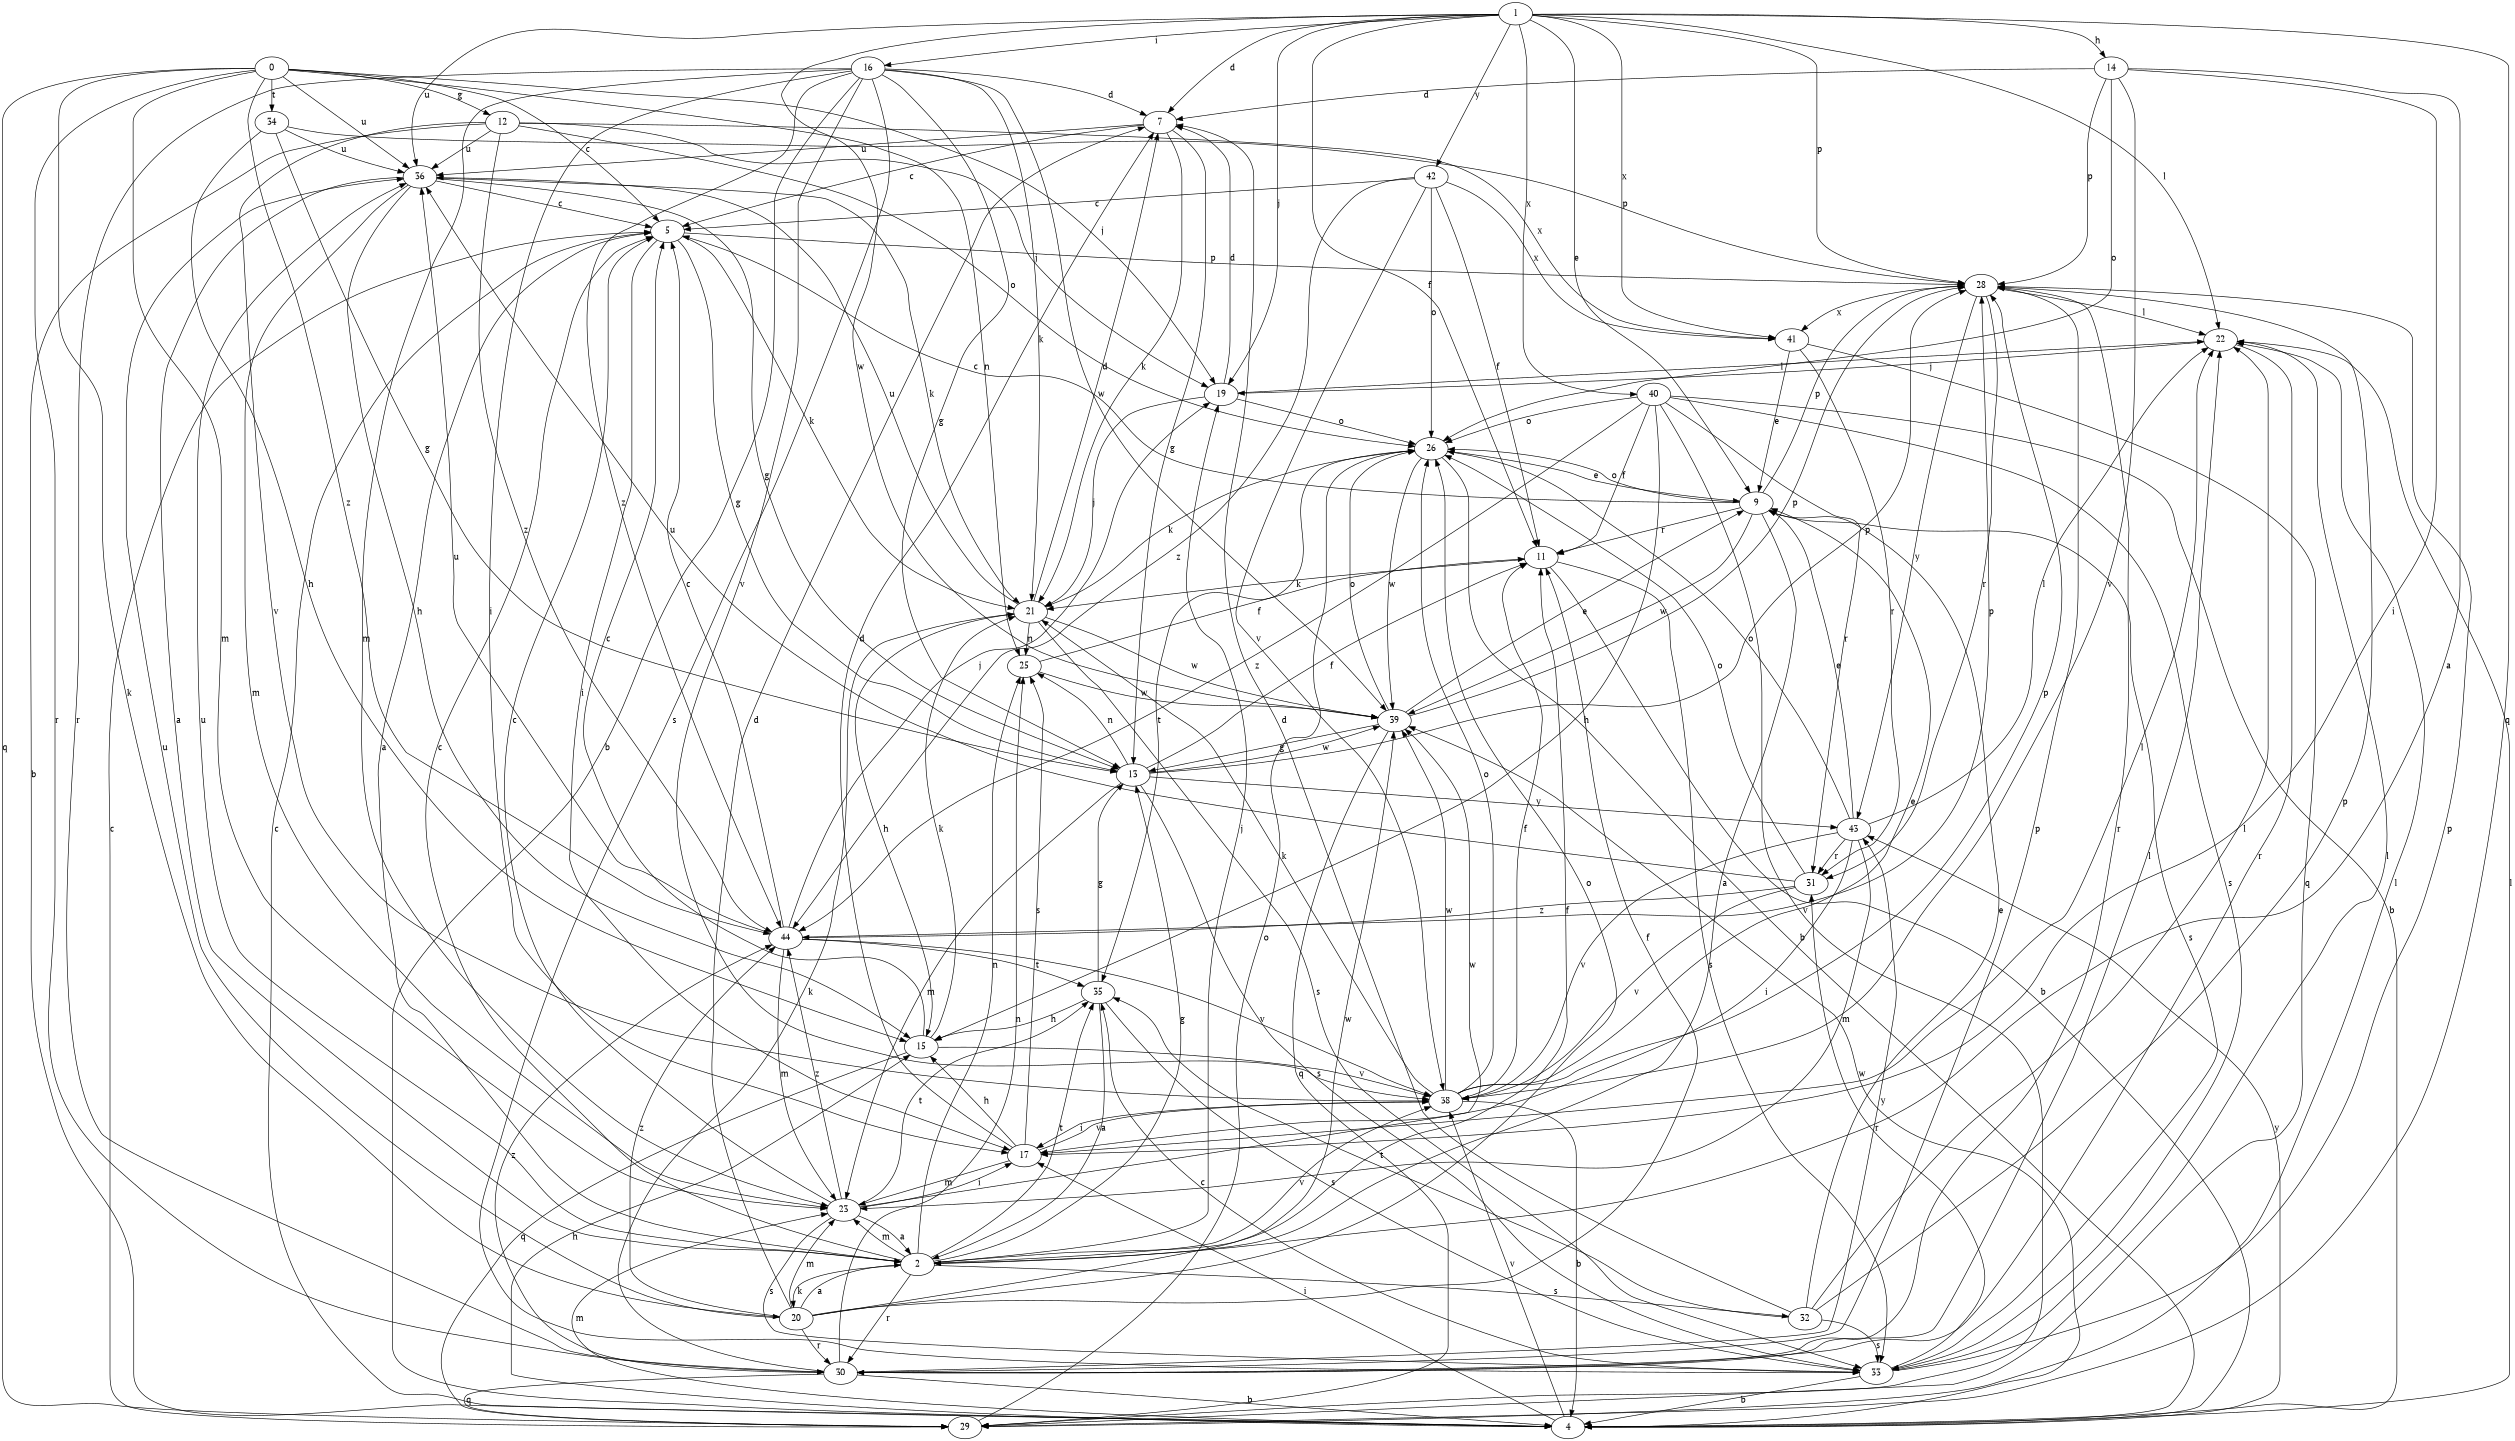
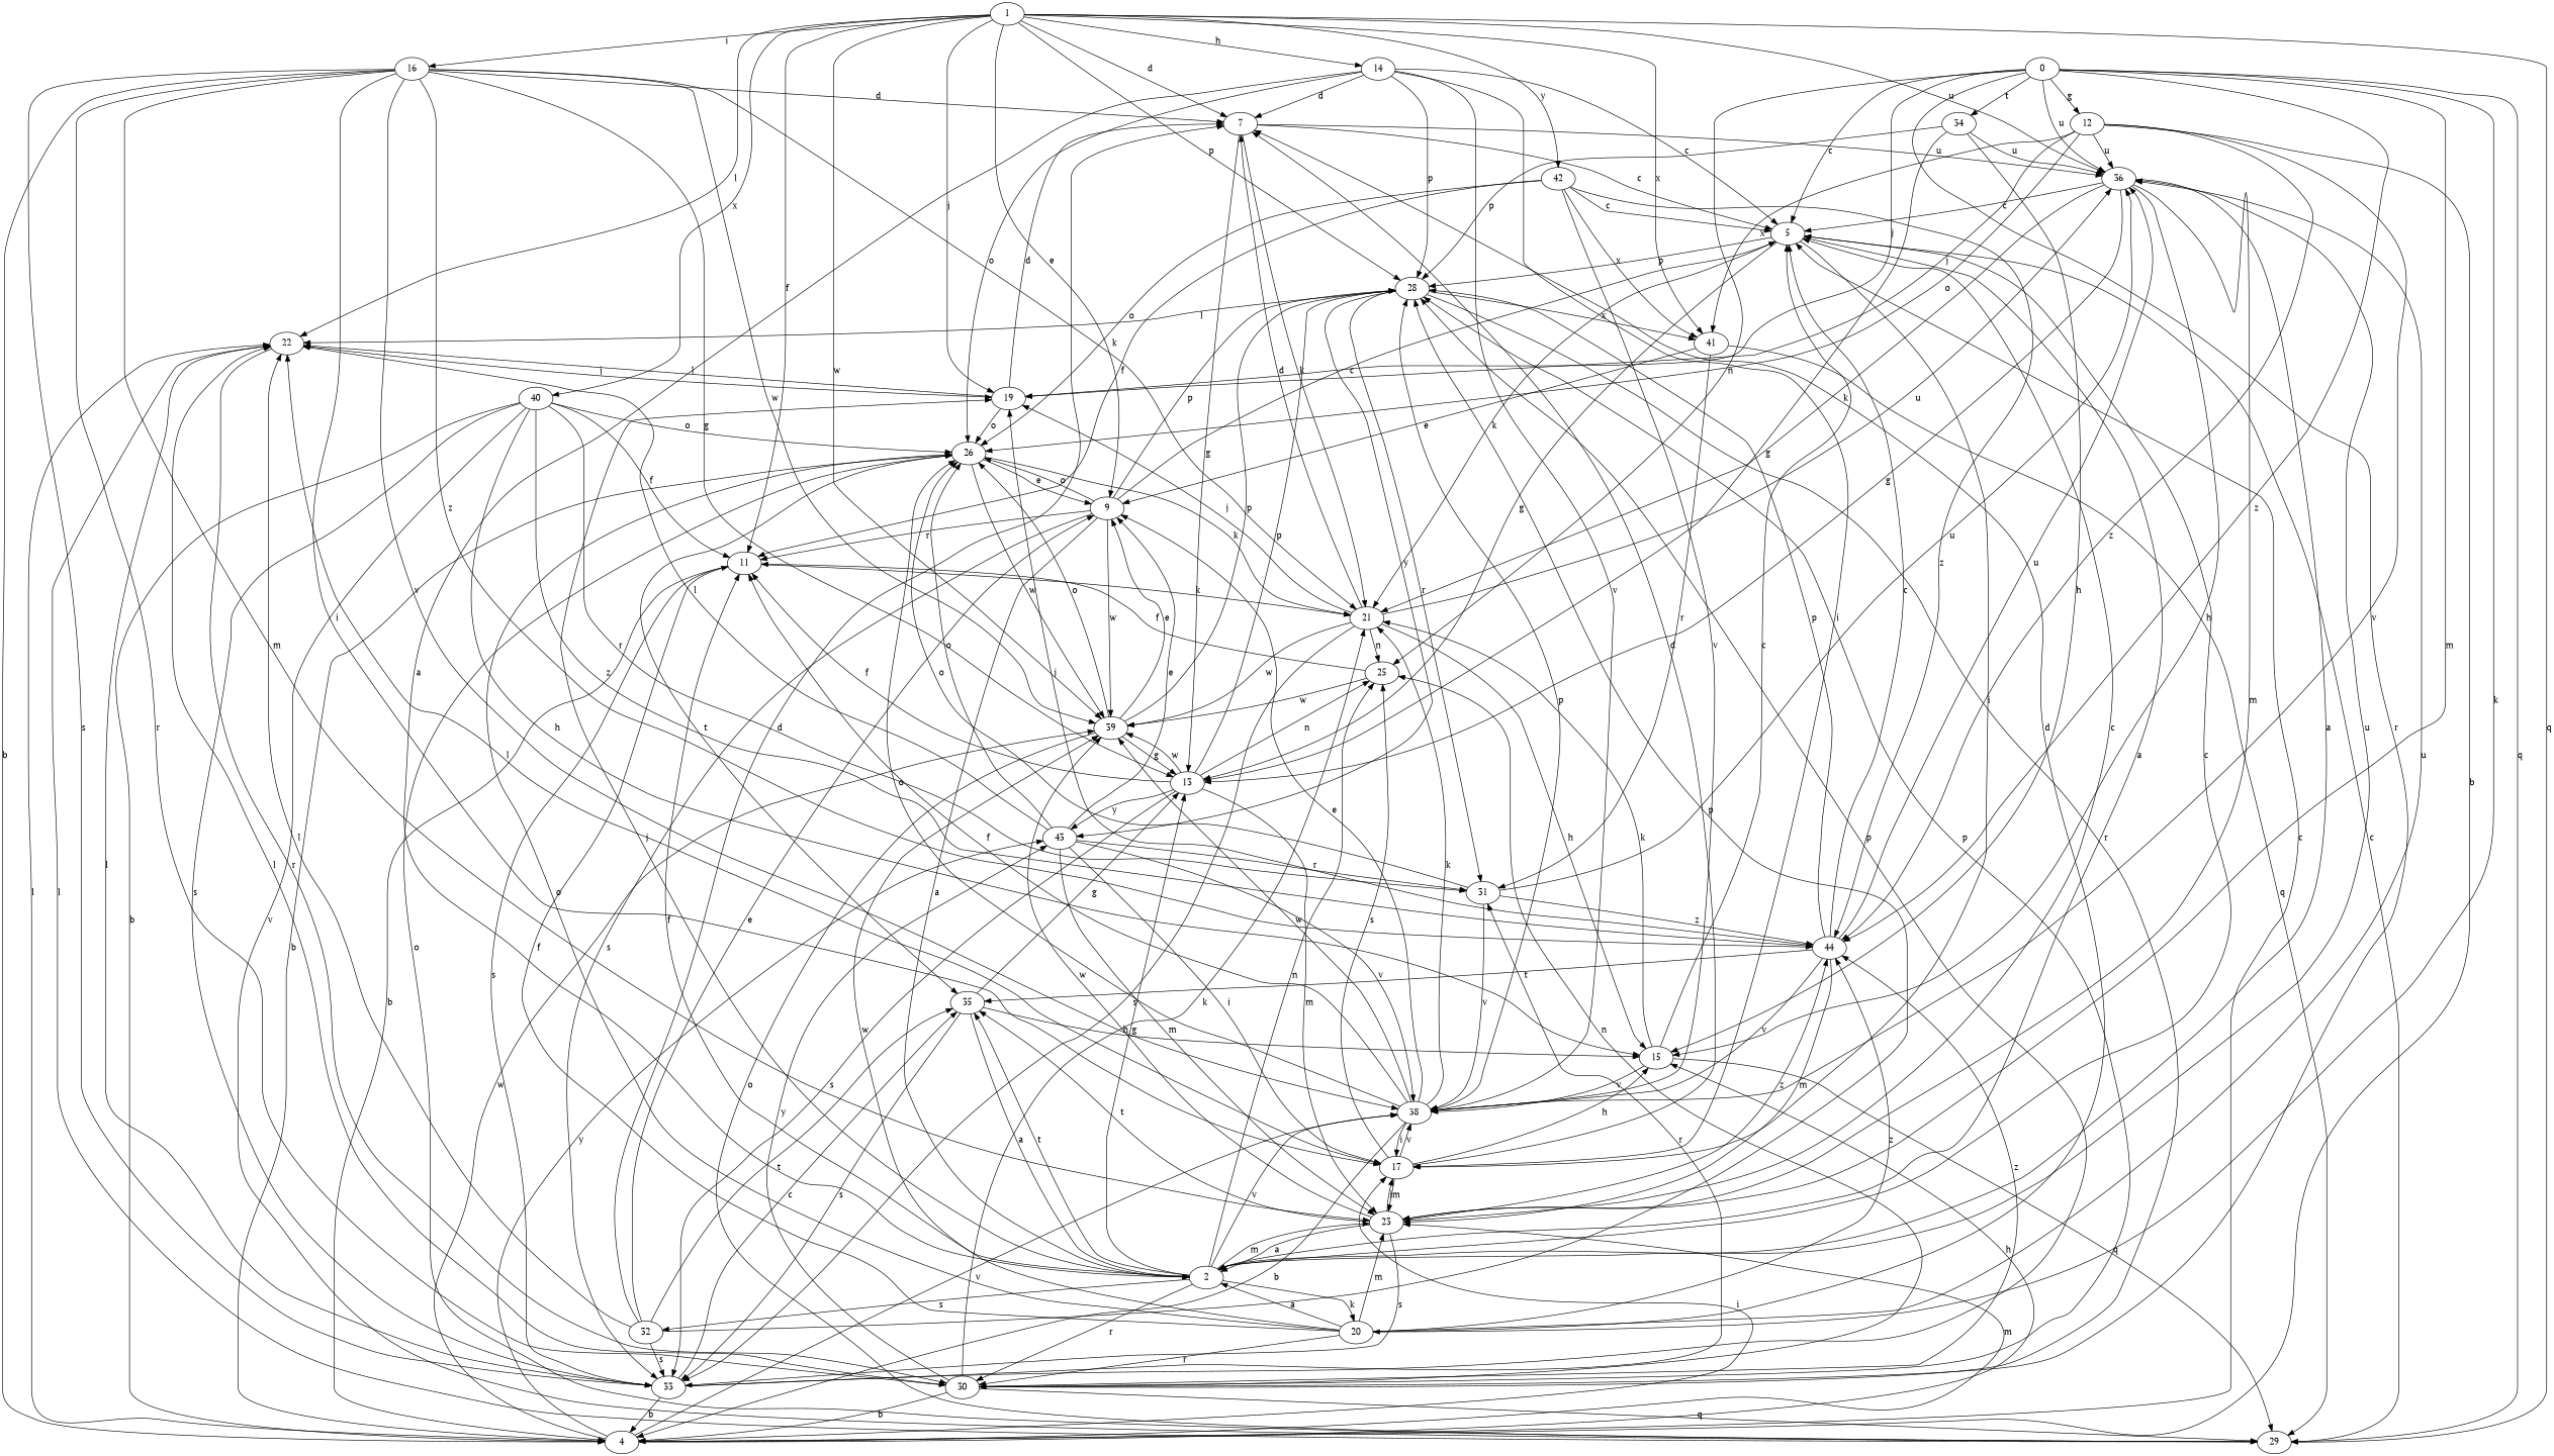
  strict digraph {
    fontname="PT Serif"
    node [fontname="PT Serif"]
    edge [fontname="PT Serif"]
    1
    7
    9
    11
    14
    16
    19
    22
    28
    29
    36
    39
    40
    41
    42
    5
    13
    21
    2
    26
    33
    4
    38
    17
    15
    n26 [label=23]
    30
    44
    43
    31
    20
    25
    32
    35
    0
    12
    34
    1 -> 7 [label=d]
    1 -> 9 [label=e]
    1 -> 11 [label=f]
    1 -> 14 [label=h]
    1 -> 16 [label=i]
    1 -> 19 [label=j]
    1 -> 22 [label=l]
    1 -> 28 [label=p]
    1 -> 29 [label=q]
    1 -> 36 [label=u]
    1 -> 39 [label=w]
    1 -> 40 [label=x]
    1 -> 41 [label=x]
    1 -> 42 [label=y]
    7 -> 36 [label=u]
    7 -> 5 [label=c]
    7 -> 13 [label=g]
    7 -> 21 [label=k]
    9 -> 11 [label=r]
    9 -> 28 [label=p]
    9 -> 39 [label=w]
    9 -> 5 [label=c]
    9 -> 2 [label=a]
    9 -> 26 [label=o]
    9 -> 33 [label=s]
    11 -> 21 [label=k]
    11 -> 33 [label=s]
    11 -> 4 [label=b]
    14 -> 7 [label=d]
    14 -> 28 [label=p]
+   14 -> 5 [label=c]
    14 -> 2 [label=a]
    14 -> 26 [label=o]
    14 -> 38 [label=v]
    14 -> 17 [label=i]
    16 -> 7 [label=d]
    16 -> 39 [label=w]
    16 -> 13 [label=g]
    16 -> 21 [label=k]
    16 -> 33 [label=s]
    16 -> 4 [label=b]
    16 -> 38 [label=v]
    16 -> 17 [label=i]
    16 -> n26 [label=m]
    16 -> 30 [label=r]
    16 -> 44 [label=z]
    19 -> 7 [label=d]
    19 -> 22 [label=l]
    19 -> 26 [label=o]
    22 -> 19 [label=j]
    22 -> 30 [label=r]
    28 -> 22 [label=l]
    28 -> 41 [label=x]
    28 -> 30 [label=r]
    28 -> 43 [label=y]
    28 -> 31 [label=r]
    29 -> 22 [label=l]
    29 -> 5 [label=c]
    29 -> 26 [label=o]
    36 -> 5 [label=c]
    36 -> 13 [label=g]
    36 -> 21 [label=k]
    36 -> 2 [label=a]
    36 -> 15 [label=h]
    36 -> n26 [label=m]
    39 -> 9 [label=e]
    39 -> 28 [label=p]
-   39 -> 29 [label=q]
+   39 -> 29 [label=o]
    39 -> 13 [label=g]
    39 -> 26 [label=o]
    40 -> 11 [label=f]
    40 -> 29 [label=v]
    40 -> 26 [label=o]
    40 -> 33 [label=s]
    40 -> 4 [label=b]
    40 -> 15 [label=h]
    40 -> 44 [label=z]
    40 -> 31 [label=r]
    41 -> 9 [label=e]
    41 -> 29 [label=q]
    41 -> 31 [label=r]
    42 -> 11 [label=f]
    42 -> 41 [label=x]
    42 -> 5 [label=c]
    42 -> 26 [label=o]
    42 -> 38 [label=v]
    42 -> 44 [label=z]
    5 -> 28 [label=p]
    5 -> 13 [label=g]
    5 -> 21 [label=k]
    5 -> 2 [label=a]
    5 -> 17 [label=i]
    13 -> 11 [label=f]
    13 -> 28 [label=p]
    13 -> 39 [label=w]
    13 -> 33 [label=s]
    13 -> n26 [label=m]
    13 -> 43 [label=y]
    13 -> 25 [label=n]
    21 -> 7 [label=d]
-   19 -> 21 [label=j]
+   21 -> 19 [label=j]
    21 -> 36 [label=u]
    21 -> 39 [label=w]
    21 -> 33 [label=s]
    21 -> 15 [label=h]
    21 -> 25 [label=n]
    2 -> 11 [label=f]
    2 -> 19 [label=j]
    2 -> 36 [label=u]
    2 -> 5 [label=c]
    2 -> 13 [label=g]
    2 -> 38 [label=v]
    2 -> n26 [label=m]
    2 -> 30 [label=r]
    2 -> 20 [label=k]
    2 -> 25 [label=n]
    2 -> 32 [label=s]
    2 -> 35 [label=t]
    26 -> 9 [label=e]
    26 -> 39 [label=w]
    26 -> 21 [label=k]
    26 -> 4 [label=b]
    26 -> 35 [label=t]
    33 -> 22 [label=l]
    33 -> 28 [label=p]
    33 -> 4 [label=b]
    33 -> 31 [label=r]
    33 -> 35 [label=c]
    4 -> 22 [label=l]
    4 -> 39 [label=w]
    4 -> 5 [label=c]
    4 -> 38 [label=v]
    4 -> 17 [label=i]
    4 -> 15 [label=h]
    4 -> n26 [label=m]
    4 -> 43 [label=y]
    38 -> 9 [label=e]
    38 -> 11 [label=f]
    38 -> 28 [label=p]
    38 -> 39 [label=w]
    38 -> 21 [label=k]
    38 -> 26 [label=o]
    38 -> 4 [label=b]
    38 -> 17 [label=i]
    17 -> 7 [label=d]
    17 -> 22 [label=l]
    17 -> 38 [label=v]
    17 -> 15 [label=h]
    17 -> n26 [label=m]
    17 -> 25 [label=s]
    15 -> 29 [label=q]
    15 -> 5 [label=c]
    15 -> 21 [label=k]
    15 -> 38 [label=v]
    n26 -> 39 [label=w]
    n26 -> 5 [label=c]
    n26 -> 2 [label=a]
    n26 -> 33 [label=s]
    n26 -> 17 [label=i]
    n26 -> 44 [label=z]
    n26 -> 35 [label=t]
    30 -> 22 [label=l]
    30 -> 28 [label=p]
    30 -> 29 [label=q]
    30 -> 21 [label=k]
    30 -> 4 [label=b]
    30 -> 44 [label=z]
    30 -> 43 [label=y]
    30 -> 25 [label=n]
    44 -> 19 [label=j]
    44 -> 28 [label=p]
    44 -> 36 [label=u]
    44 -> 5 [label=c]
    44 -> 38 [label=v]
    44 -> n26 [label=m]
    44 -> 35 [label=t]
    43 -> 9 [label=e]
    43 -> 22 [label=l]
    43 -> 26 [label=o]
    43 -> 38 [label=v]
    43 -> 17 [label=i]
    43 -> n26 [label=m]
    43 -> 31 [label=r]
    31 -> 36 [label=u]
    31 -> 26 [label=o]
    31 -> 38 [label=v]
    31 -> 44 [label=z]
    20 -> 7 [label=d]
    20 -> 11 [label=f]
    20 -> 36 [label=u]
    20 -> 39 [label=w]
    20 -> 2 [label=a]
    20 -> 26 [label=o]
    20 -> n26 [label=m]
    20 -> 30 [label=r]
    20 -> 44 [label=z]
    25 -> 11 [label=f]
    25 -> 39 [label=w]
    32 -> 7 [label=d]
    32 -> 9 [label=e]
    32 -> 22 [label=l]
    32 -> 28 [label=p]
    32 -> 33 [label=s]
    32 -> 35 [label=t]
    35 -> 13 [label=g]
    35 -> 2 [label=a]
    35 -> 33 [label=s]
    35 -> 15 [label=h]
    0 -> 19 [label=j]
    0 -> 29 [label=q]
    0 -> 36 [label=u]
    0 -> 5 [label=c]
    0 -> n26 [label=m]
    0 -> 30 [label=r]
    0 -> 44 [label=z]
    0 -> 20 [label=k]
    0 -> 25 [label=n]
    0 -> 12 [label=g]
    0 -> 34 [label=t]
    12 -> 19 [label=j]
    12 -> 36 [label=u]
    12 -> 41 [label=x]
    12 -> 26 [label=o]
    12 -> 4 [label=b]
    12 -> 38 [label=v]
    12 -> 44 [label=z]
    34 -> 28 [label=p]
    34 -> 36 [label=u]
    34 -> 13 [label=g]
    34 -> 15 [label=h]
  }
